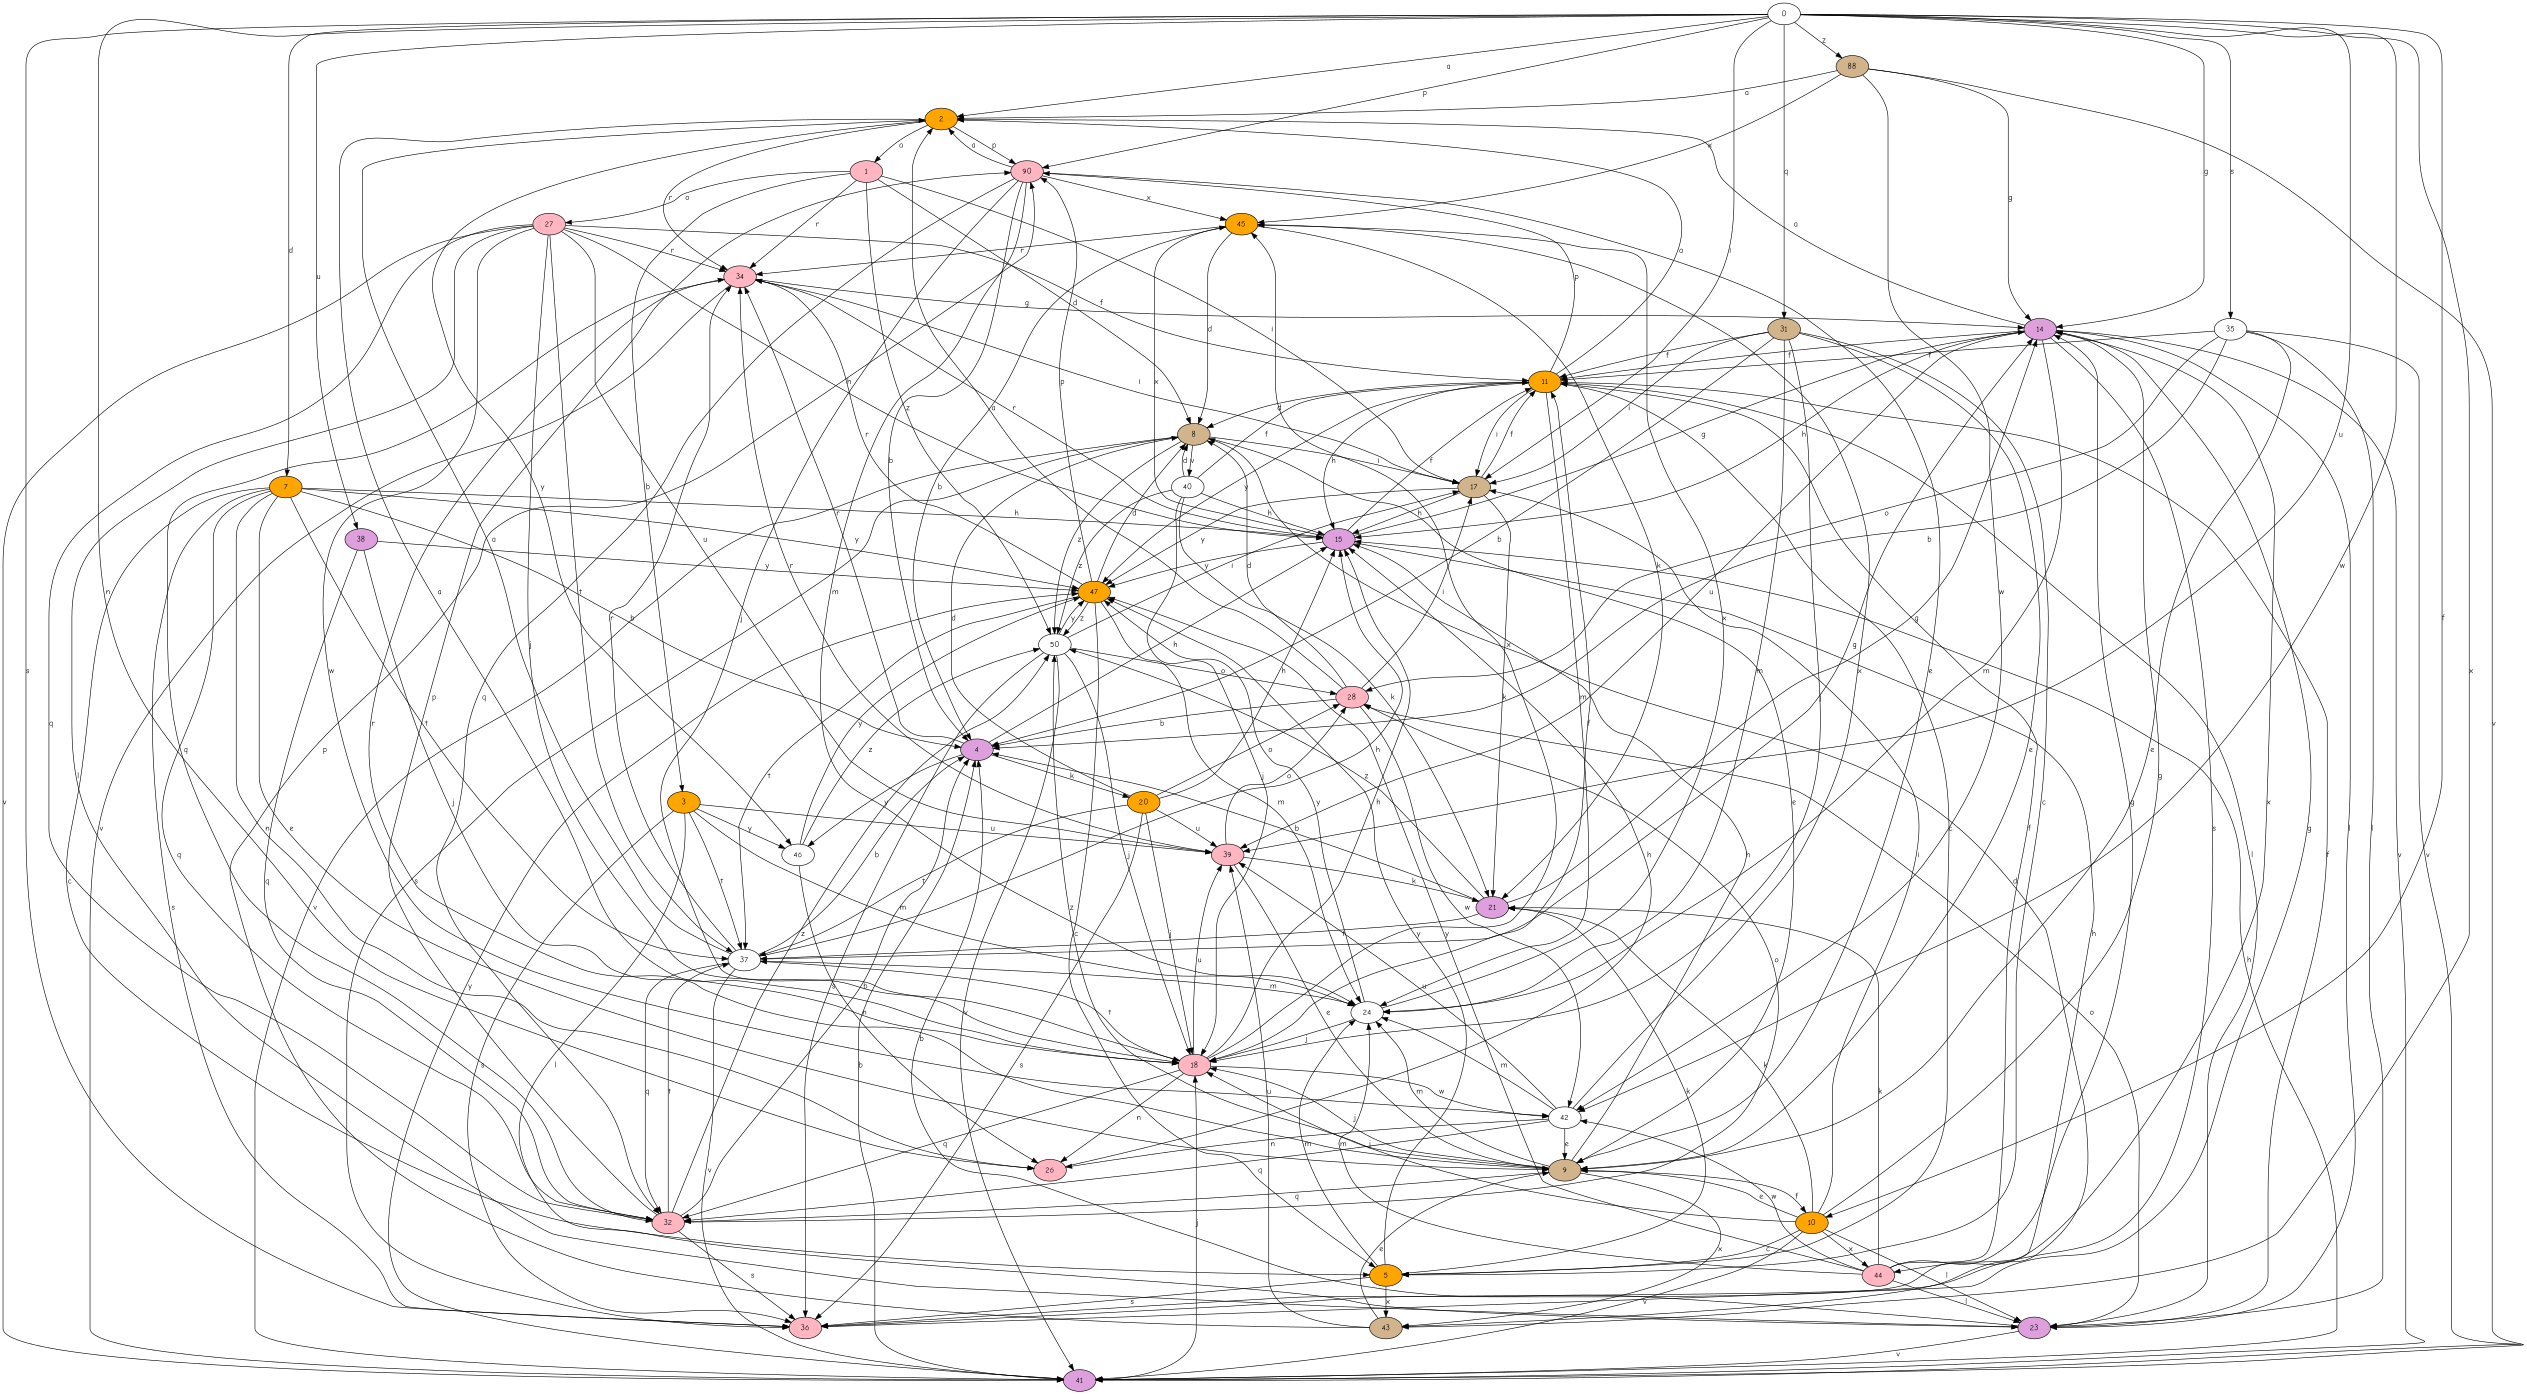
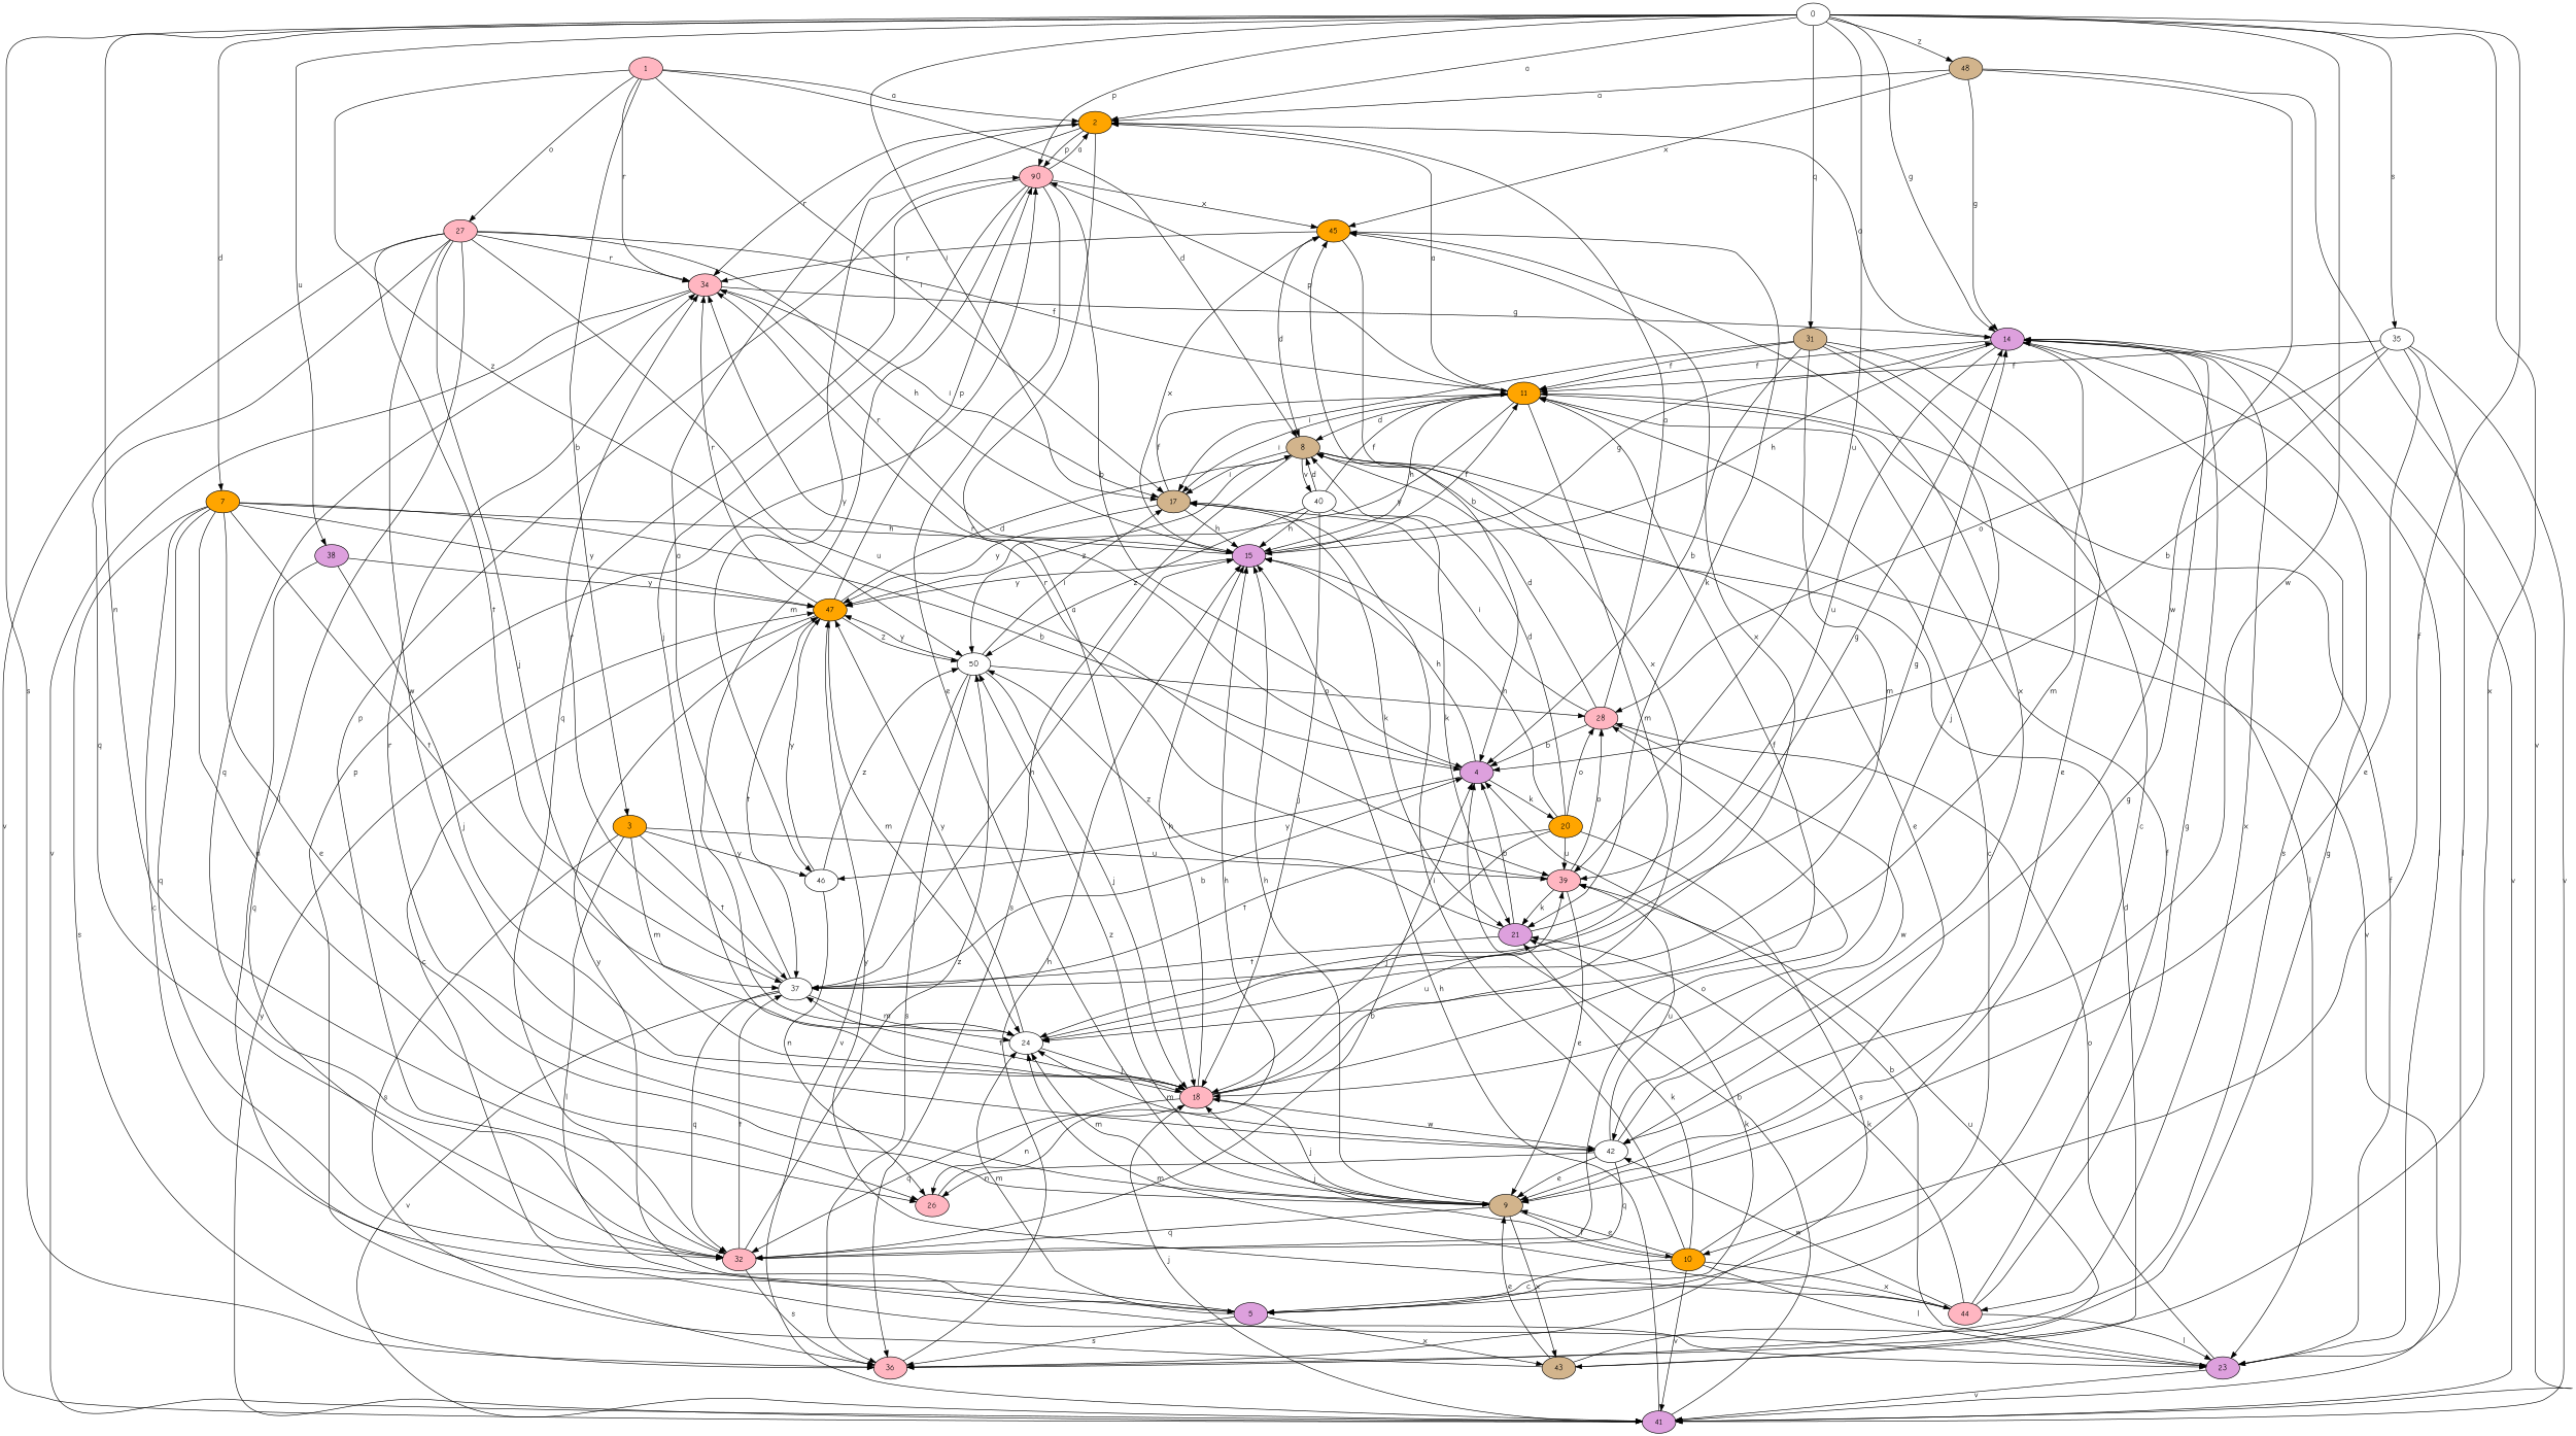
  strict digraph {
    fontname="Comic Neue"
    node [fillcolor=lightpink fontname="Comic Neue" style=filled]
    edge [fontname="Comic Neue"]
    0 [fillcolor=white]
    2 [fillcolor=orange]
    7 [fillcolor=orange]
    10 [fillcolor=orange]
    14 [fillcolor=plum]
    17 [fillcolor=tan]
    26
    n8 [label=90]
    31 [fillcolor=tan]
    35 [fillcolor=white]
    36
    38 [fillcolor=plum]
    39
    42 [fillcolor=white]
    43 [fillcolor=tan]
-   48 [fillcolor=tan label=88]
+   48 [fillcolor=tan]
    34
    46 [fillcolor=white]
    18
    37 [fillcolor=white]
    4 [fillcolor=plum]
    15 [fillcolor=plum]
-   5 [fillcolor=orange]
+   5 [fillcolor=plum]
    47 [fillcolor=orange]
    9 [fillcolor=tan]
    32
    23 [fillcolor=plum]
    21 [fillcolor=plum]
    41 [fillcolor=plum]
    44
    24 [fillcolor=white]
    11 [fillcolor=orange]
    45 [fillcolor=orange]
    28
    8 [fillcolor=tan]
    1
    3 [fillcolor=orange]
    27
    50 [fillcolor=white]
    40 [fillcolor=white]
    20 [fillcolor=orange]
    0 -> 2 [label=a]
    0 -> 7 [label=d]
    0 -> 10 [label=f]
    0 -> 14 [label=g]
    0 -> 17 [label=i]
    0 -> 26 [label=n]
    0 -> n8 [label=p]
    0 -> 31 [label=q]
    0 -> 35 [label=s]
    0 -> 36 [label=s]
    0 -> 38 [label=u]
    0 -> 39 [label=u]
    0 -> 42 [label=w]
    0 -> 43 [label=x]
    0 -> 48 [label=z]
    2 -> n8 [label=p]
    2 -> 34 [label=r]
    2 -> 46 [label=y]
    2 -> 18 [label=a]
    7 -> 26 [label=n]
    7 -> 36 [label=s]
    7 -> 37 [label=t]
    7 -> 4 [label=b]
    7 -> 15 [label=h]
    7 -> 5 [label=c]
    7 -> 47 [label=y]
    7 -> 9 [label=e]
    7 -> 32 [label=q]
    10 -> 14 [label=g]
    10 -> 17 [label=i]
    10 -> 18 [label=j]
    10 -> 5 [label=c]
    10 -> 9 [label=e]
    10 -> 23 [label=l]
    10 -> 21 [label=k]
    10 -> 41 [label=v]
    10 -> 44 [label=x]
    14 -> 2 [label=a]
    14 -> 36 [label=s]
    14 -> 39 [label=u]
    14 -> 15 [label=h]
    14 -> 23 [label=l]
    14 -> 41 [label=v]
    14 -> 44 [label=x]
    14 -> 24 [label=m]
    14 -> 11 [label=f]
    17 -> 15 [label=h]
    17 -> 47 [label=y]
    17 -> 21 [label=k]
    17 -> 11 [label=f]
    26 -> 15 [label=h]
    n8 -> 2 [label=a]
    n8 -> 18 [label=j]
    n8 -> 4 [label=b]
    n8 -> 9 [label=e]
    n8 -> 32 [label=q]
    n8 -> 24 [label=m]
    n8 -> 45 [label=x]
    31 -> 17 [label=i]
    31 -> 18 [label=j]
    31 -> 4 [label=b]
    31 -> 5 [label=c]
    31 -> 9 [label=e]
    31 -> 24 [label=m]
    31 -> 11 [label=f]
    35 -> 4 [label=b]
    35 -> 9 [label=e]
    35 -> 23 [label=l]
    35 -> 41 [label=v]
    35 -> 11 [label=f]
    35 -> 28 [label=o]
    36 -> 14 [label=g]
-   15 -> 36 [label=h]
+   36 -> 15 [label=h]
    38 -> 18 [label=j]
    38 -> 47 [label=y]
    38 -> 32 [label=q]
    39 -> 34 [label=r]
    39 -> 9 [label=e]
    39 -> 21 [label=k]
    39 -> 28 [label=o]
    42 -> 26 [label=n]
    42 -> 39 [label=u]
    42 -> 9 [label=e]
    42 -> 32 [label=q]
    42 -> 24 [label=m]
    42 -> 45 [label=x]
    43 -> n8 [label=p]
    43 -> 39 [label=u]
    43 -> 9 [label=e]
    43 -> 8 [label=d]
    48 -> 2 [label=a]
    48 -> 14 [label=g]
    48 -> 42 [label=w]
    48 -> 41 [label=v]
    48 -> 45 [label=x]
    34 -> 14 [label=g]
    34 -> 17 [label=i]
    34 -> 32 [label=q]
    34 -> 41 [label=v]
    46 -> 26 [label=n]
    46 -> 47 [label=y]
    46 -> 50 [label=z]
    18 -> 26 [label=n]
    18 -> 39 [label=u]
    18 -> 42 [label=w]
    18 -> 37 [label=t]
    18 -> 15 [label=h]
    18 -> 32 [label=q]
    18 -> 11 [label=f]
    18 -> 45 [label=x]
    37 -> 2 [label=a]
    37 -> 14 [label=g]
    37 -> 34 [label=r]
    37 -> 4 [label=b]
    37 -> 15 [label=h]
    37 -> 32 [label=q]
    37 -> 41 [label=v]
    37 -> 24 [label=m]
    4 -> 34 [label=r]
    4 -> 46 [label=y]
    4 -> 15 [label=h]
    4 -> 20 [label=k]
    15 -> 14 [label=g]
    15 -> 34 [label=r]
    15 -> 47 [label=y]
    15 -> 11 [label=f]
    15 -> 45 [label=x]
    5 -> 36 [label=s]
    5 -> 43 [label=x]
    5 -> 47 [label=y]
    5 -> 21 [label=k]
    5 -> 24 [label=m]
    47 -> n8 [label=p]
    47 -> 34 [label=r]
    47 -> 37 [label=t]
    47 -> 5 [label=c]
    47 -> 24 [label=m]
    47 -> 8 [label=d]
    47 -> 50 [label=z]
    9 -> 10 [label=f]
    9 -> 43 [label=x]
    9 -> 34 [label=r]
    9 -> 18 [label=j]
    9 -> 15 [label=h]
    9 -> 32 [label=q]
    9 -> 24 [label=m]
    9 -> 50 [label=z]
    32 -> n8 [label=p]
    32 -> 36 [label=s]
    32 -> 37 [label=t]
    32 -> 4 [label=b]
    32 -> 28 [label=o]
    32 -> 50 [label=z]
    23 -> 4 [label=b]
    23 -> 41 [label=v]
    23 -> 11 [label=f]
    23 -> 28 [label=o]
    21 -> 14 [label=g]
    21 -> 37 [label=t]
    21 -> 4 [label=b]
    21 -> 50 [label=z]
    41 -> 18 [label=j]
    41 -> 4 [label=b]
    41 -> 15 [label=h]
    41 -> 47 [label=y]
    44 -> 14 [label=g]
    44 -> 42 [label=w]
    44 -> 47 [label=y]
    44 -> 23 [label=l]
    44 -> 21 [label=k]
    44 -> 24 [label=m]
    44 -> 11 [label=f]
    24 -> 18 [label=j]
    24 -> 47 [label=y]
    24 -> 45 [label=x]
    11 -> 2 [label=a]
    11 -> 17 [label=i]
    11 -> n8 [label=p]
    11 -> 15 [label=h]
    11 -> 5 [label=c]
    11 -> 47 [label=y]
    11 -> 23 [label=l]
    11 -> 24 [label=m]
    11 -> 8 [label=d]
    45 -> 34 [label=r]
    45 -> 4 [label=b]
    45 -> 21 [label=k]
    45 -> 8 [label=d]
    28 -> 2 [label=a]
    28 -> 17 [label=i]
    28 -> 42 [label=w]
    28 -> 4 [label=b]
    28 -> 8 [label=d]
    8 -> 17 [label=i]
    8 -> 36 [label=s]
    8 -> 9 [label=e]
    8 -> 41 [label=v]
    8 -> 50 [label=z]
    8 -> 40 [label=v]
-   2 -> 1 [label=a]
+   1 -> 2 [label=a]
    1 -> 17 [label=i]
    1 -> 34 [label=r]
    1 -> 8 [label=d]
    1 -> 3 [label=b]
    1 -> 27 [label=o]
    1 -> 50 [label=z]
    3 -> 36 [label=s]
    3 -> 39 [label=u]
    3 -> 46 [label=y]
    3 -> 37 [label=t]
    3 -> 23 [label=l]
    3 -> 24 [label=m]
    27 -> 39 [label=u]
    27 -> 42 [label=w]
    27 -> 34 [label=r]
    27 -> 18 [label=j]
    27 -> 37 [label=t]
    27 -> 15 [label=h]
    27 -> 32 [label=q]
    27 -> 23 [label=l]
    27 -> 41 [label=v]
    27 -> 11 [label=f]
    50 -> 17 [label=i]
    50 -> 36 [label=s]
    50 -> 18 [label=j]
    50 -> 47 [label=y]
    50 -> 41 [label=v]
    50 -> 28 [label=o]
    40 -> 18 [label=j]
    40 -> 15 [label=h]
    40 -> 21 [label=k]
    40 -> 11 [label=f]
    40 -> 8 [label=d]
    40 -> 50 [label=z]
    20 -> 36 [label=s]
    20 -> 39 [label=u]
    20 -> 18 [label=j]
    20 -> 37 [label=t]
    20 -> 15 [label=h]
    20 -> 28 [label=o]
    20 -> 8 [label=d]
  }
